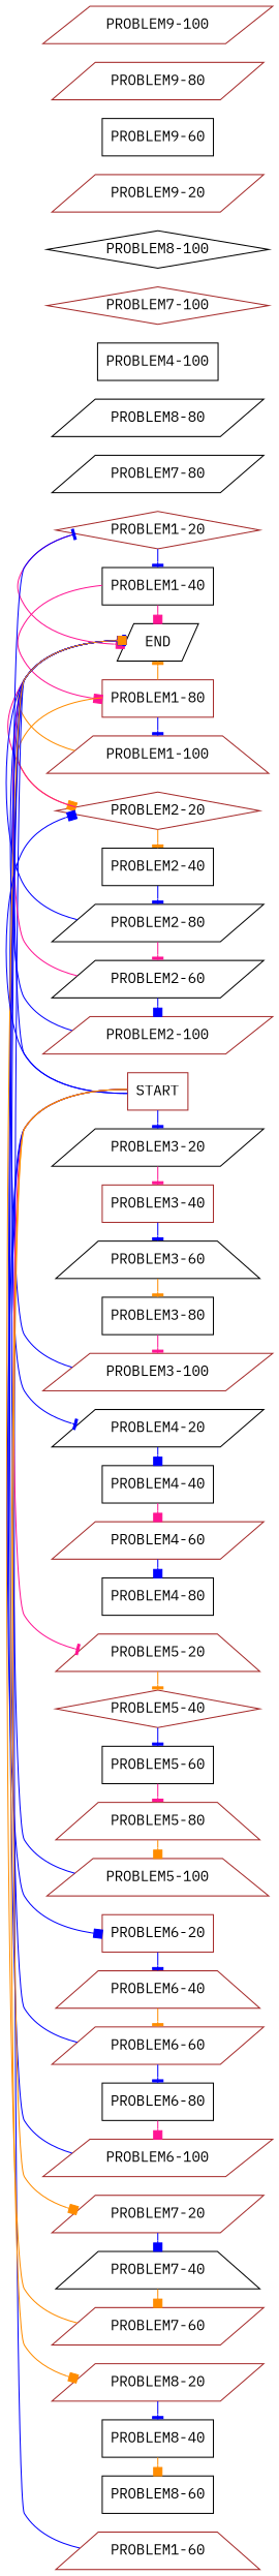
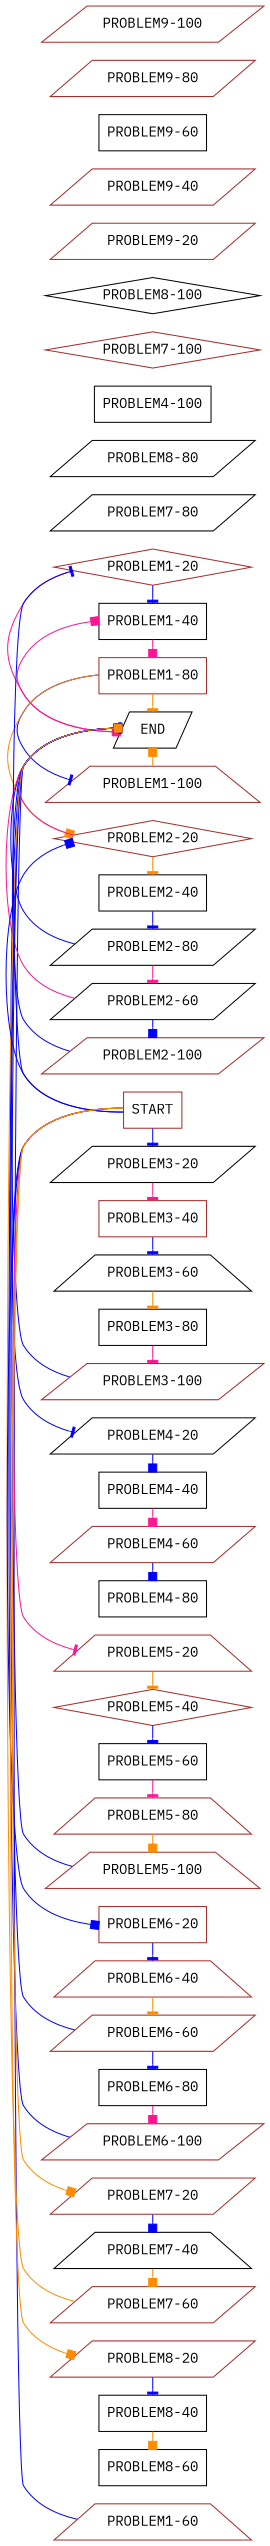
  digraph {
    fontname="IBM Plex Mono"
    rankdir=LR
    node [color=brown fontname="IBM Plex Mono" shape=parallelogram]
    edge [arrowhead=box color=blue constraint=false fontname="IBM Plex Mono"]
    n1 [label="PROBLEM1-20" shape=diamond]
    n2 [color=black label="PROBLEM1-40" shape=box]
    n3 [color=black label=END]
    n4 [label="PROBLEM1-80" shape=box]
    n5 [label="PROBLEM1-100" shape=trapezium]
    n6 [label="PROBLEM2-20" shape=diamond]
    n7 [label="PROBLEM1-60" shape=trapezium]
    n8 [color=black label="PROBLEM3-20"]
    n9 [label="PROBLEM3-40" shape=box]
    n10 [color=black label="PROBLEM3-60" shape=trapezium]
    n11 [color=black label="PROBLEM3-80" shape=box]
    n12 [color=black label="PROBLEM2-40" shape=box]
    n13 [color=black label="PROBLEM2-80"]
    n14 [color=black label="PROBLEM2-60"]
    n15 [label="PROBLEM2-100"]
    n16 [label="PROBLEM3-100"]
    n17 [color=black label="PROBLEM4-20"]
    n18 [color=black label="PROBLEM4-40" shape=box]
    n19 [label="PROBLEM4-60"]
    n20 [color=black label="PROBLEM4-80" shape=box]
    n21 [label="PROBLEM5-20" shape=trapezium]
    n22 [label="PROBLEM5-40" shape=diamond]
    n23 [color=black label="PROBLEM5-60" shape=box]
    n24 [label="PROBLEM5-80" shape=trapezium]
    n25 [label="PROBLEM5-100" shape=trapezium]
    n26 [label="PROBLEM6-20" shape=box]
    n27 [label="PROBLEM6-40" shape=trapezium]
    n28 [label="PROBLEM6-60"]
    n29 [color=black label="PROBLEM6-80" shape=box]
    n30 [label="PROBLEM6-100"]
    n31 [label="PROBLEM7-20"]
    n32 [color=black label="PROBLEM7-40" shape=trapezium]
    n33 [label="PROBLEM7-60"]
    n34 [color=black label="PROBLEM7-80"]
    n35 [label="PROBLEM8-20"]
    n36 [color=black label="PROBLEM8-40" shape=box]
    n37 [color=black label="PROBLEM8-60" shape=box]
    n38 [color=black label="PROBLEM8-80"]
    n39 [color=black label="PROBLEM4-100" shape=box]
    n40 [label="PROBLEM7-100" shape=diamond]
    n41 [color=black label="PROBLEM8-100" shape=diamond]
    n42 [label="PROBLEM9-20"]
+   n43 [label="PROBLEM9-40"]
    n44 [color=black label="PROBLEM9-60" shape=box]
    n45 [label="PROBLEM9-80"]
    n46 [label="PROBLEM9-100"]
    n47 [label=START shape=box]
    n1 -> n2 [arrowhead=tee]
    n1 -> n3 [color=deeppink]
-   n2 -> n3 [color=deeppink]
+   n3 -> n2 [color=deeppink]
    n2 -> n4 [color=deeppink]
    n4 -> n3 [arrowhead=tee color=darkorange]
    n4 -> n5 [arrowhead=tee]
    n4 -> n6 [color=darkorange]
    n5 -> n3 [color=darkorange]
    n6 -> n3 [color=deeppink]
    n6 -> n12 [arrowhead=tee color=darkorange]
    n7 -> n3
    n8 -> n9 [arrowhead=tee color=deeppink]
    n9 -> n10 [arrowhead=tee]
    n10 -> n11 [arrowhead=tee color=darkorange]
    n11 -> n16 [arrowhead=tee color=deeppink]
    n12 -> n13 [arrowhead=tee]
    n13 -> n3
    n13 -> n14 [arrowhead=tee color=deeppink]
    n14 -> n3 [color=deeppink]
    n14 -> n15
    n15 -> n3 [arrowhead=tee]
    n16 -> n3 [arrowhead=tee]
    n17 -> n18
    n18 -> n19 [color=deeppink]
    n19 -> n20
    n21 -> n22 [arrowhead=tee color=darkorange]
    n22 -> n23 [arrowhead=tee]
    n23 -> n24 [arrowhead=tee color=deeppink]
    n24 -> n25 [color=darkorange]
    n25 -> n3 [arrowhead=tee]
    n26 -> n27 [arrowhead=tee]
    n27 -> n28 [arrowhead=tee color=darkorange]
    n28 -> n3
    n28 -> n29 [arrowhead=tee]
    n29 -> n30 [color=deeppink]
    n30 -> n3
    n31 -> n32
    n32 -> n33 [color=darkorange]
    n33 -> n3 [color=darkorange]
    n35 -> n36 [arrowhead=tee]
    n36 -> n37 [color=darkorange]
    n47 -> n1 [arrowhead=tee]
    n47 -> n6
    n47 -> n8 [arrowhead=tee]
    n47 -> n17 [arrowhead=tee]
    n47 -> n21 [arrowhead=tee color=deeppink]
    n47 -> n26
    n47 -> n31 [color=darkorange]
    n47 -> n35 [color=darkorange]
  }
